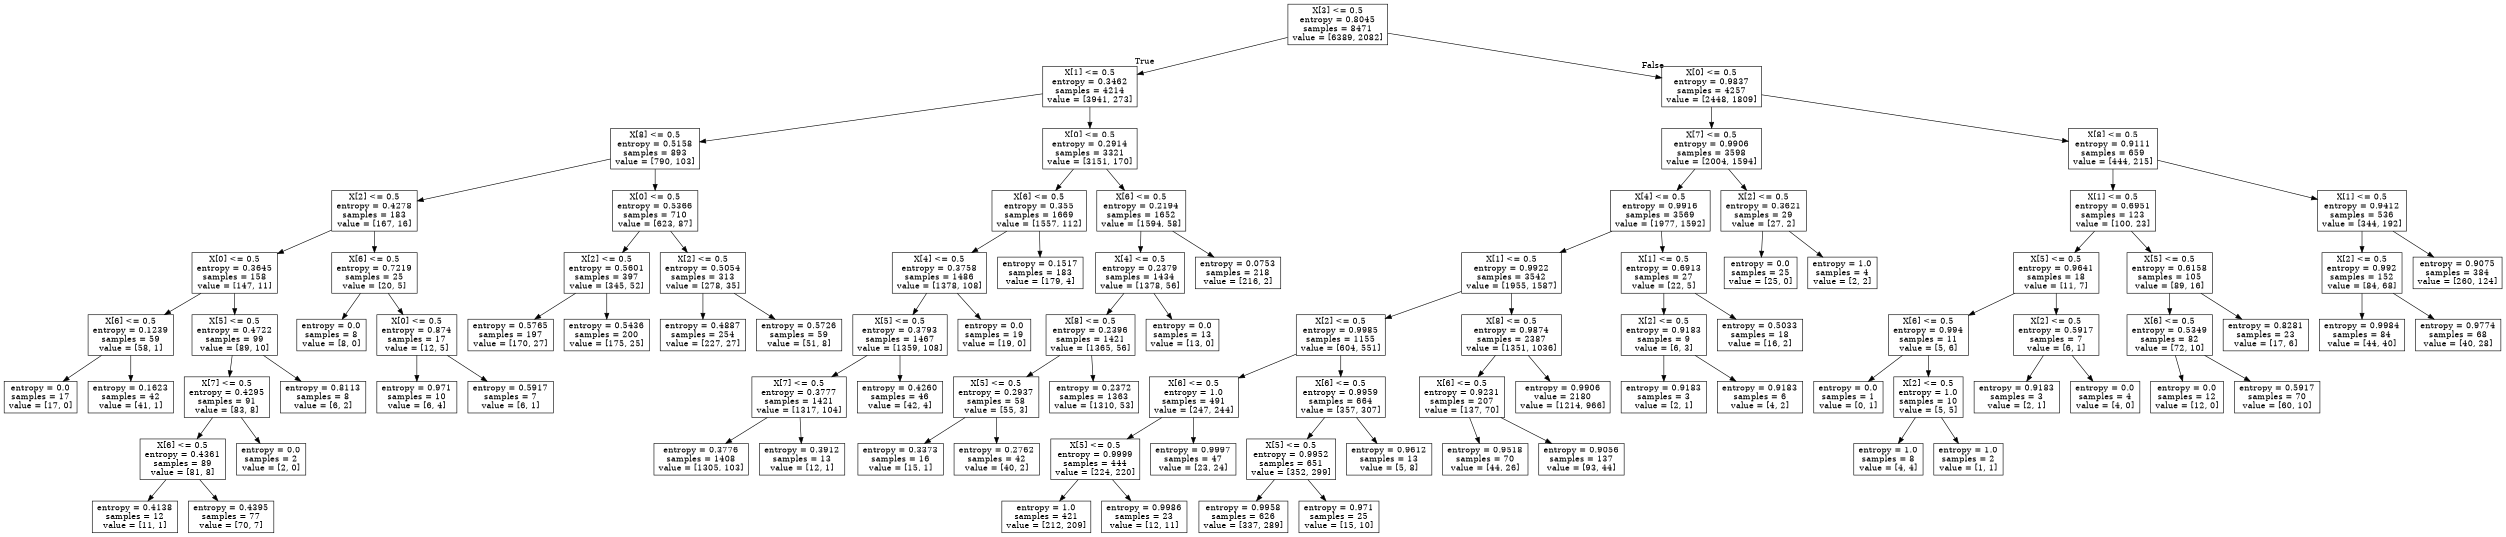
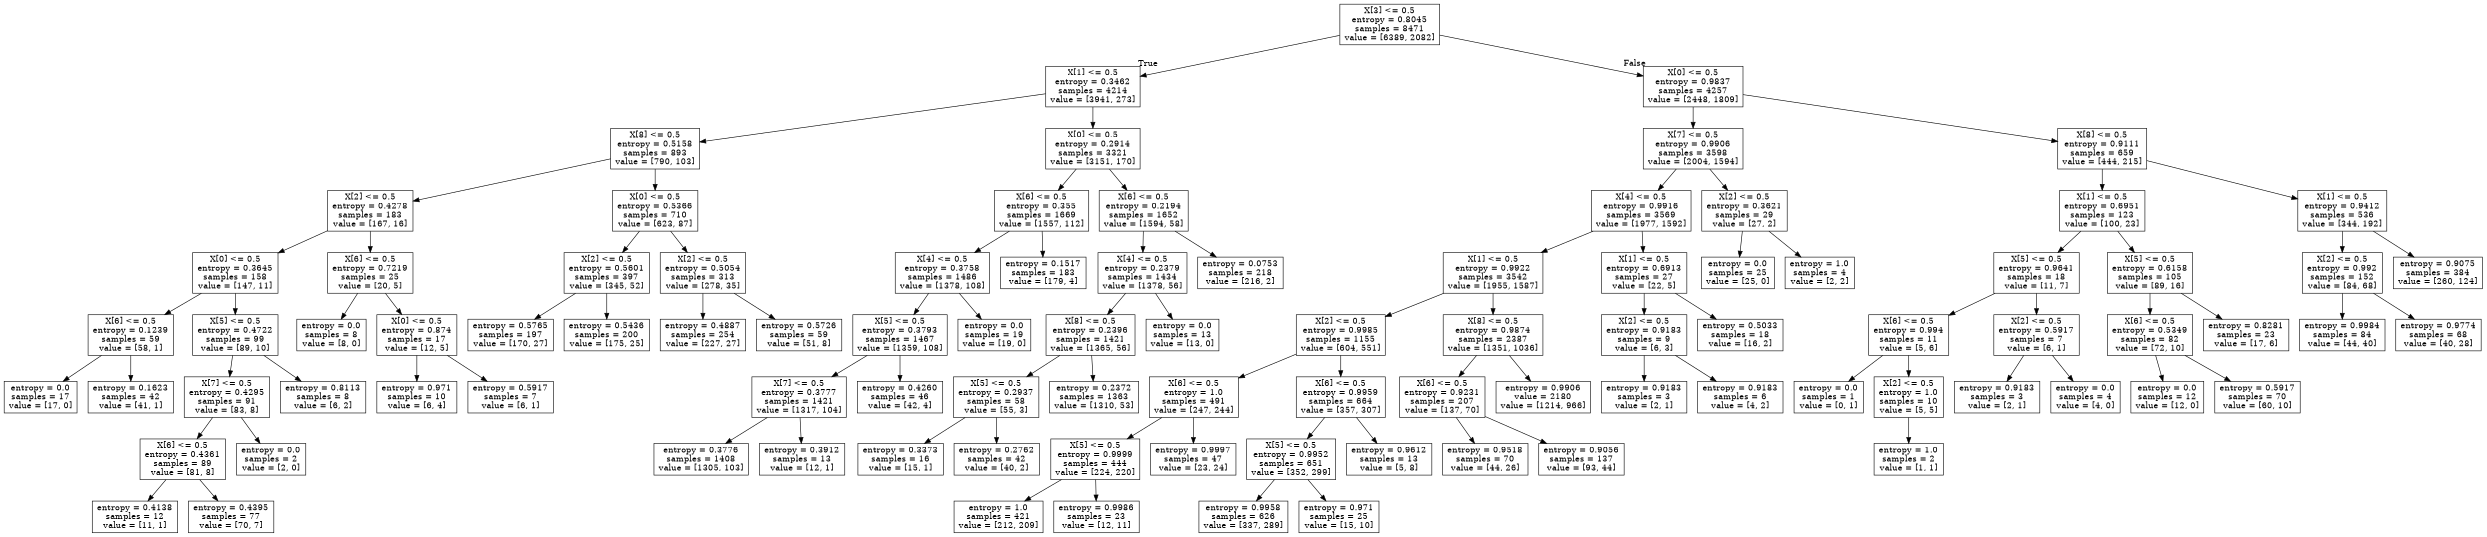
  digraph {
    fontname="DejaVu Serif"
    node [fontname="DejaVu Serif" shape=box]
    edge [fontname="DejaVu Serif"]
    n1 [label="X[3] <= 0.5\nentropy = 0.8045\nsamples = 8471\nvalue = [6389, 2082]"]
    n2 [label="X[1] <= 0.5\nentropy = 0.3462\nsamples = 4214\nvalue = [3941, 273]"]
    n3 [label="X[0] <= 0.5\nentropy = 0.9837\nsamples = 4257\nvalue = [2448, 1809]"]
    n4 [label="X[8] <= 0.5\nentropy = 0.5158\nsamples = 893\nvalue = [790, 103]"]
    n5 [label="X[0] <= 0.5\nentropy = 0.2914\nsamples = 3321\nvalue = [3151, 170]"]
    n6 [label="X[7] <= 0.5\nentropy = 0.9906\nsamples = 3598\nvalue = [2004, 1594]"]
    n7 [label="X[8] <= 0.5\nentropy = 0.9111\nsamples = 659\nvalue = [444, 215]"]
    n8 [label="X[2] <= 0.5\nentropy = 0.4278\nsamples = 183\nvalue = [167, 16]"]
    n9 [label="X[0] <= 0.5\nentropy = 0.5366\nsamples = 710\nvalue = [623, 87]"]
    n10 [label="X[6] <= 0.5\nentropy = 0.355\nsamples = 1669\nvalue = [1557, 112]"]
    n11 [label="X[6] <= 0.5\nentropy = 0.2194\nsamples = 1652\nvalue = [1594, 58]"]
    n12 [label="X[0] <= 0.5\nentropy = 0.3645\nsamples = 158\nvalue = [147, 11]"]
    n13 [label="X[6] <= 0.5\nentropy = 0.7219\nsamples = 25\nvalue = [20, 5]"]
    n14 [label="X[2] <= 0.5\nentropy = 0.5601\nsamples = 397\nvalue = [345, 52]"]
    n15 [label="X[2] <= 0.5\nentropy = 0.5054\nsamples = 313\nvalue = [278, 35]"]
    n16 [label="X[6] <= 0.5\nentropy = 0.1239\nsamples = 59\nvalue = [58, 1]"]
    n17 [label="X[5] <= 0.5\nentropy = 0.4722\nsamples = 99\nvalue = [89, 10]"]
    n18 [label="entropy = 0.0\nsamples = 8\nvalue = [8, 0]"]
    n19 [label="X[0] <= 0.5\nentropy = 0.874\nsamples = 17\nvalue = [12, 5]"]
    n20 [label="entropy = 0.0\nsamples = 17\nvalue = [17, 0]"]
    n21 [label="entropy = 0.1623\nsamples = 42\nvalue = [41, 1]"]
    n22 [label="X[7] <= 0.5\nentropy = 0.4295\nsamples = 91\nvalue = [83, 8]"]
    n23 [label="entropy = 0.8113\nsamples = 8\nvalue = [6, 2]"]
    n24 [label="X[6] <= 0.5\nentropy = 0.4361\nsamples = 89\nvalue = [81, 8]"]
    n25 [label="entropy = 0.0\nsamples = 2\nvalue = [2, 0]"]
    n26 [label="entropy = 0.4138\nsamples = 12\nvalue = [11, 1]"]
    n27 [label="entropy = 0.4395\nsamples = 77\nvalue = [70, 7]"]
    n28 [label="entropy = 0.971\nsamples = 10\nvalue = [6, 4]"]
    n29 [label="entropy = 0.5917\nsamples = 7\nvalue = [6, 1]"]
    n30 [label="entropy = 0.5765\nsamples = 197\nvalue = [170, 27]"]
    n31 [label="entropy = 0.5436\nsamples = 200\nvalue = [175, 25]"]
    n32 [label="entropy = 0.4887\nsamples = 254\nvalue = [227, 27]"]
    n33 [label="entropy = 0.5726\nsamples = 59\nvalue = [51, 8]"]
    n34 [label="X[4] <= 0.5\nentropy = 0.3758\nsamples = 1486\nvalue = [1378, 108]"]
    n35 [label="entropy = 0.1517\nsamples = 183\nvalue = [179, 4]"]
    n36 [label="X[4] <= 0.5\nentropy = 0.2379\nsamples = 1434\nvalue = [1378, 56]"]
    n37 [label="entropy = 0.0753\nsamples = 218\nvalue = [216, 2]"]
    n38 [label="X[5] <= 0.5\nentropy = 0.3793\nsamples = 1467\nvalue = [1359, 108]"]
    n39 [label="entropy = 0.0\nsamples = 19\nvalue = [19, 0]"]
    n40 [label="X[7] <= 0.5\nentropy = 0.3777\nsamples = 1421\nvalue = [1317, 104]"]
    n41 [label="entropy = 0.4260\nsamples = 46\nvalue = [42, 4]"]
    n42 [label="entropy = 0.3776\nsamples = 1408\nvalue = [1305, 103]"]
    n43 [label="entropy = 0.3912\nsamples = 13\nvalue = [12, 1]"]
    n44 [label="X[8] <= 0.5\nentropy = 0.2396\nsamples = 1421\nvalue = [1365, 56]"]
    n45 [label="entropy = 0.0\nsamples = 13\nvalue = [13, 0]"]
    n46 [label="X[5] <= 0.5\nentropy = 0.2937\nsamples = 58\nvalue = [55, 3]"]
    n47 [label="entropy = 0.2372\nsamples = 1363\nvalue = [1310, 53]"]
    n48 [label="entropy = 0.3373\nsamples = 16\nvalue = [15, 1]"]
    n49 [label="entropy = 0.2762\nsamples = 42\nvalue = [40, 2]"]
    n50 [label="X[4] <= 0.5\nentropy = 0.9916\nsamples = 3569\nvalue = [1977, 1592]"]
    n51 [label="X[2] <= 0.5\nentropy = 0.3621\nsamples = 29\nvalue = [27, 2]"]
    n52 [label="X[1] <= 0.5\nentropy = 0.6951\nsamples = 123\nvalue = [100, 23]"]
    n53 [label="X[1] <= 0.5\nentropy = 0.9412\nsamples = 536\nvalue = [344, 192]"]
    n54 [label="X[1] <= 0.5\nentropy = 0.9922\nsamples = 3542\nvalue = [1955, 1587]"]
    n55 [label="X[1] <= 0.5\nentropy = 0.6913\nsamples = 27\nvalue = [22, 5]"]
    n56 [label="entropy = 0.0\nsamples = 25\nvalue = [25, 0]"]
    n57 [label="entropy = 1.0\nsamples = 4\nvalue = [2, 2]"]
    n58 [label="X[2] <= 0.5\nentropy = 0.9985\nsamples = 1155\nvalue = [604, 551]"]
    n59 [label="X[8] <= 0.5\nentropy = 0.9874\nsamples = 2387\nvalue = [1351, 1036]"]
    n60 [label="X[2] <= 0.5\nentropy = 0.9183\nsamples = 9\nvalue = [6, 3]"]
    n61 [label="entropy = 0.5033\nsamples = 18\nvalue = [16, 2]"]
    n62 [label="X[6] <= 0.5\nentropy = 1.0\nsamples = 491\nvalue = [247, 244]"]
    n63 [label="X[6] <= 0.5\nentropy = 0.9959\nsamples = 664\nvalue = [357, 307]"]
    n64 [label="X[6] <= 0.5\nentropy = 0.9231\nsamples = 207\nvalue = [137, 70]"]
    n65 [label="entropy = 0.9906\nvalue = 2180\nvalue = [1214, 966]"]
    n66 [label="X[5] <= 0.5\nentropy = 0.9999\nsamples = 444\nvalue = [224, 220]"]
    n67 [label="entropy = 0.9997\nsamples = 47\nvalue = [23, 24]"]
    n68 [label="X[5] <= 0.5\nentropy = 0.9952\nsamples = 651\nvalue = [352, 299]"]
    n69 [label="entropy = 0.9612\nsamples = 13\nvalue = [5, 8]"]
    n70 [label="entropy = 1.0\nsamples = 421\nvalue = [212, 209]"]
    n71 [label="entropy = 0.9986\nsamples = 23\nvalue = [12, 11]"]
    n72 [label="entropy = 0.9958\nsamples = 626\nvalue = [337, 289]"]
    n73 [label="entropy = 0.971\nsamples = 25\nvalue = [15, 10]"]
    n74 [label="entropy = 0.9518\nsamples = 70\nvalue = [44, 26]"]
    n75 [label="entropy = 0.9056\nsamples = 137\nvalue = [93, 44]"]
    n76 [label="entropy = 0.9183\nsamples = 3\nvalue = [2, 1]"]
    n77 [label="entropy = 0.9183\nsamples = 6\nvalue = [4, 2]"]
    n78 [label="X[5] <= 0.5\nentropy = 0.9641\nsamples = 18\nvalue = [11, 7]"]
    n79 [label="X[5] <= 0.5\nentropy = 0.6158\nsamples = 105\nvalue = [89, 16]"]
    n80 [label="X[2] <= 0.5\nentropy = 0.992\nsamples = 152\nvalue = [84, 68]"]
    n81 [label="entropy = 0.9075\nsamples = 384\nvalue = [260, 124]"]
    n82 [label="X[6] <= 0.5\nentropy = 0.994\nsamples = 11\nvalue = [5, 6]"]
    n83 [label="X[2] <= 0.5\nentropy = 0.5917\nsamples = 7\nvalue = [6, 1]"]
    n84 [label="X[6] <= 0.5\nentropy = 0.5349\nsamples = 82\nvalue = [72, 10]"]
    n85 [label="entropy = 0.8281\nsamples = 23\nvalue = [17, 6]"]
    n86 [label="entropy = 0.0\nsamples = 1\nvalue = [0, 1]"]
    n87 [label="X[2] <= 0.5\nentropy = 1.0\nsamples = 10\nvalue = [5, 5]"]
    n88 [label="entropy = 0.9183\nsamples = 3\nvalue = [2, 1]"]
    n89 [label="entropy = 0.0\nsamples = 4\nvalue = [4, 0]"]
-   n90 [label="entropy = 1.0\nsamples = 8\nvalue = [4, 4]"]
    n91 [label="entropy = 1.0\nsamples = 2\nvalue = [1, 1]"]
    n92 [label="entropy = 0.0\nsamples = 12\nvalue = [12, 0]"]
    n93 [label="entropy = 0.5917\nsamples = 70\nvalue = [60, 10]"]
    n94 [label="entropy = 0.9984\nsamples = 84\nvalue = [44, 40]"]
    n95 [label="entropy = 0.9774\nsamples = 68\nvalue = [40, 28]"]
    n1 -> n2 [headlabel=True labelangle=45 labeldistance=2.5]
    n1 -> n3 [headlabel=False labelangle=-45 labeldistance=2.5]
    n2 -> n4
    n2 -> n5
    n3 -> n6
    n3 -> n7
    n4 -> n8
    n4 -> n9
    n5 -> n10
    n5 -> n11
    n6 -> n50
    n6 -> n51
    n7 -> n52
    n7 -> n53
    n8 -> n12
    n8 -> n13
    n9 -> n14
    n9 -> n15
    n10 -> n34
    n10 -> n35
    n11 -> n36
    n11 -> n37
    n12 -> n16
    n12 -> n17
    n13 -> n18
    n13 -> n19
    n14 -> n30
    n14 -> n31
    n15 -> n32
    n15 -> n33
    n16 -> n20
    n16 -> n21
    n17 -> n22
    n17 -> n23
    n19 -> n28
    n19 -> n29
    n22 -> n24
    n22 -> n25
    n24 -> n26
    n24 -> n27
    n34 -> n38
    n34 -> n39
    n36 -> n44
    n36 -> n45
    n38 -> n40
    n38 -> n41
    n40 -> n42
    n40 -> n43
    n44 -> n46
    n44 -> n47
    n46 -> n48
    n46 -> n49
    n50 -> n54
    n50 -> n55
    n51 -> n56
    n51 -> n57
    n52 -> n78
    n52 -> n79
    n53 -> n80
    n53 -> n81
    n54 -> n58
    n54 -> n59
    n55 -> n60
    n55 -> n61
    n58 -> n62
    n58 -> n63
    n59 -> n64
    n59 -> n65
    n60 -> n76
    n60 -> n77
    n62 -> n66
    n62 -> n67
    n63 -> n68
    n63 -> n69
    n64 -> n74
    n64 -> n75
    n66 -> n70
    n66 -> n71
    n68 -> n72
    n68 -> n73
    n78 -> n82
    n78 -> n83
    n79 -> n84
    n79 -> n85
    n80 -> n94
    n80 -> n95
    n82 -> n86
    n82 -> n87
    n83 -> n88
    n83 -> n89
    n84 -> n92
    n84 -> n93
-   n87 -> n90
    n87 -> n91
  }
